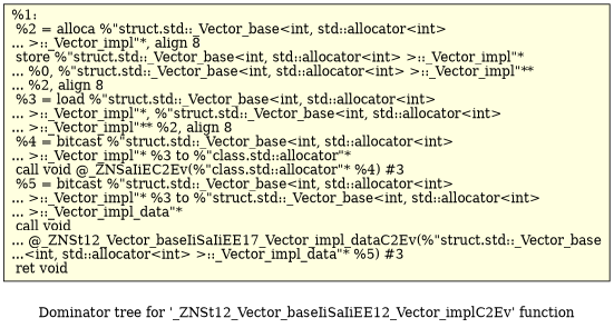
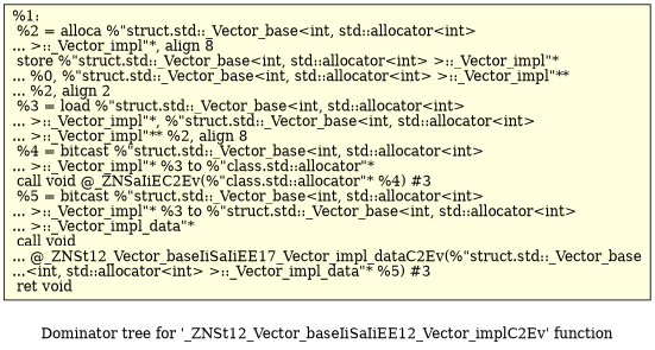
  digraph {
    label="Dominator tree for '_ZNSt12_Vector_baseIiSaIiEE12_Vector_implC2Ev' function"
-   n1 [label="{%1:\l  %2 = alloca %\"struct.std::_Vector_base\<int, std::allocator\<int\>\l... \>::_Vector_impl\"*, align 8\l  store %\"struct.std::_Vector_base\<int, std::allocator\<int\> \>::_Vector_impl\"*\l... %0, %\"struct.std::_Vector_base\<int, std::allocator\<int\> \>::_Vector_impl\"**\l... %2, align 8\l  %3 = load %\"struct.std::_Vector_base\<int, std::allocator\<int\>\l... \>::_Vector_impl\"*, %\"struct.std::_Vector_base\<int, std::allocator\<int\>\l... \>::_Vector_impl\"** %2, align 8\l  %4 = bitcast %\"struct.std::_Vector_base\<int, std::allocator\<int\>\l... \>::_Vector_impl\"* %3 to %\"class.std::allocator\"*\l  call void @_ZNSaIiEC2Ev(%\"class.std::allocator\"* %4) #3\l  %5 = bitcast %\"struct.std::_Vector_base\<int, std::allocator\<int\>\l... \>::_Vector_impl\"* %3 to %\"struct.std::_Vector_base\<int, std::allocator\<int\>\l... \>::_Vector_impl_data\"*\l  call void\l... @_ZNSt12_Vector_baseIiSaIiEE17_Vector_impl_dataC2Ev(%\"struct.std::_Vector_base\l...\<int, std::allocator\<int\> \>::_Vector_impl_data\"* %5) #3\l  ret void\l}" shape=record style=filled fillcolor=lightyellow]
+   n1 [label="{%1:\l  %2 = alloca %\"struct.std::_Vector_base\<int, std::allocator\<int\>\l... \>::_Vector_impl\"*, align 8\l  store %\"struct.std::_Vector_base\<int, std::allocator\<int\> \>::_Vector_impl\"*\l... %0, %\"struct.std::_Vector_base\<int, std::allocator\<int\> \>::_Vector_impl\"**\l... %2, align 2\l  %3 = load %\"struct.std::_Vector_base\<int, std::allocator\<int\>\l... \>::_Vector_impl\"*, %\"struct.std::_Vector_base\<int, std::allocator\<int\>\l... \>::_Vector_impl\"** %2, align 8\l  %4 = bitcast %\"struct.std::_Vector_base\<int, std::allocator\<int\>\l... \>::_Vector_impl\"* %3 to %\"class.std::allocator\"*\l  call void @_ZNSaIiEC2Ev(%\"class.std::allocator\"* %4) #3\l  %5 = bitcast %\"struct.std::_Vector_base\<int, std::allocator\<int\>\l... \>::_Vector_impl\"* %3 to %\"struct.std::_Vector_base\<int, std::allocator\<int\>\l... \>::_Vector_impl_data\"*\l  call void\l... @_ZNSt12_Vector_baseIiSaIiEE17_Vector_impl_dataC2Ev(%\"struct.std::_Vector_base\l...\<int, std::allocator\<int\> \>::_Vector_impl_data\"* %5) #3\l  ret void\l}" shape=record style=filled fillcolor=lightyellow]
  }
